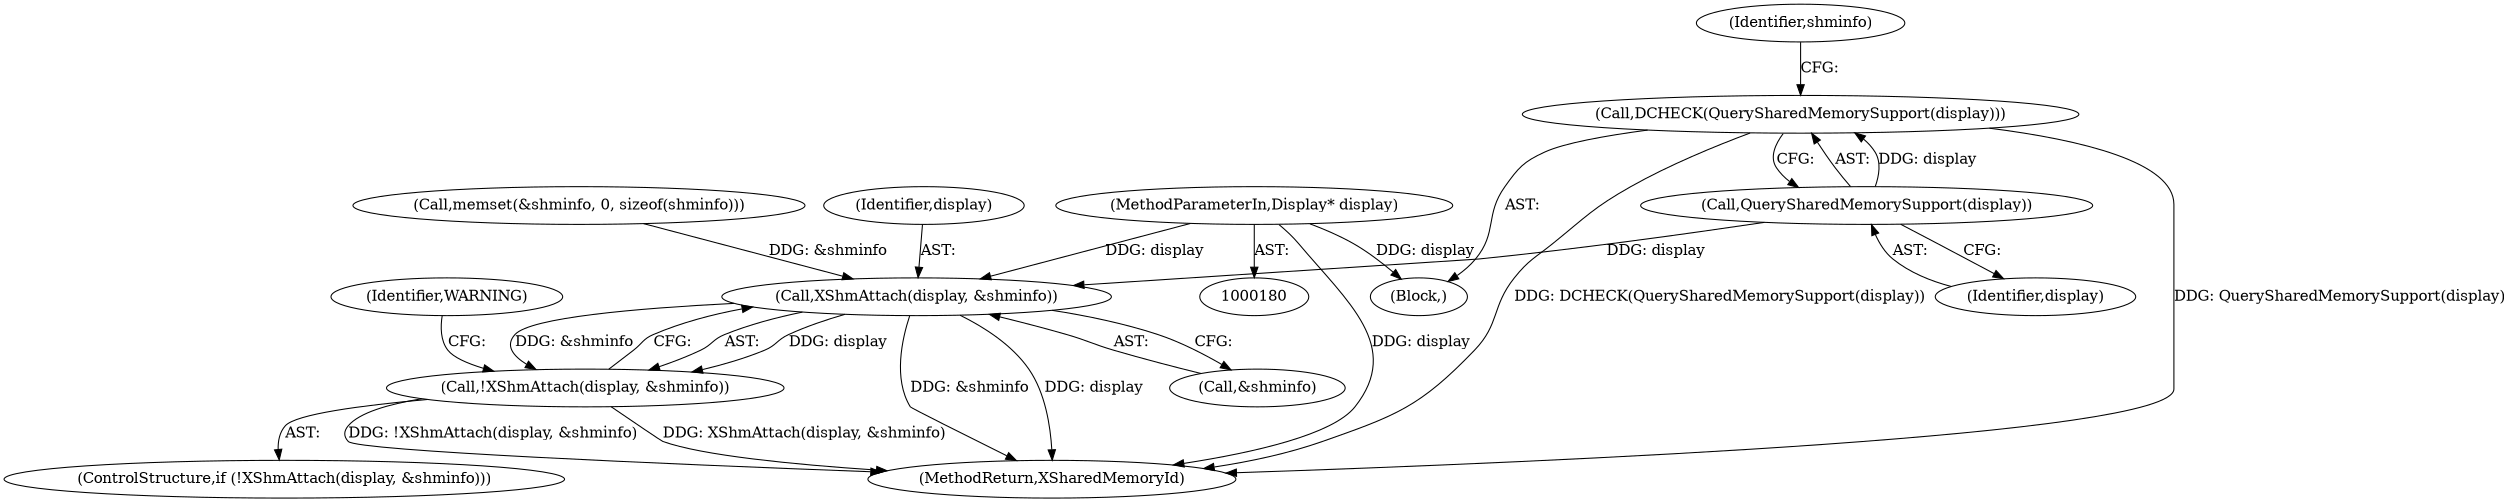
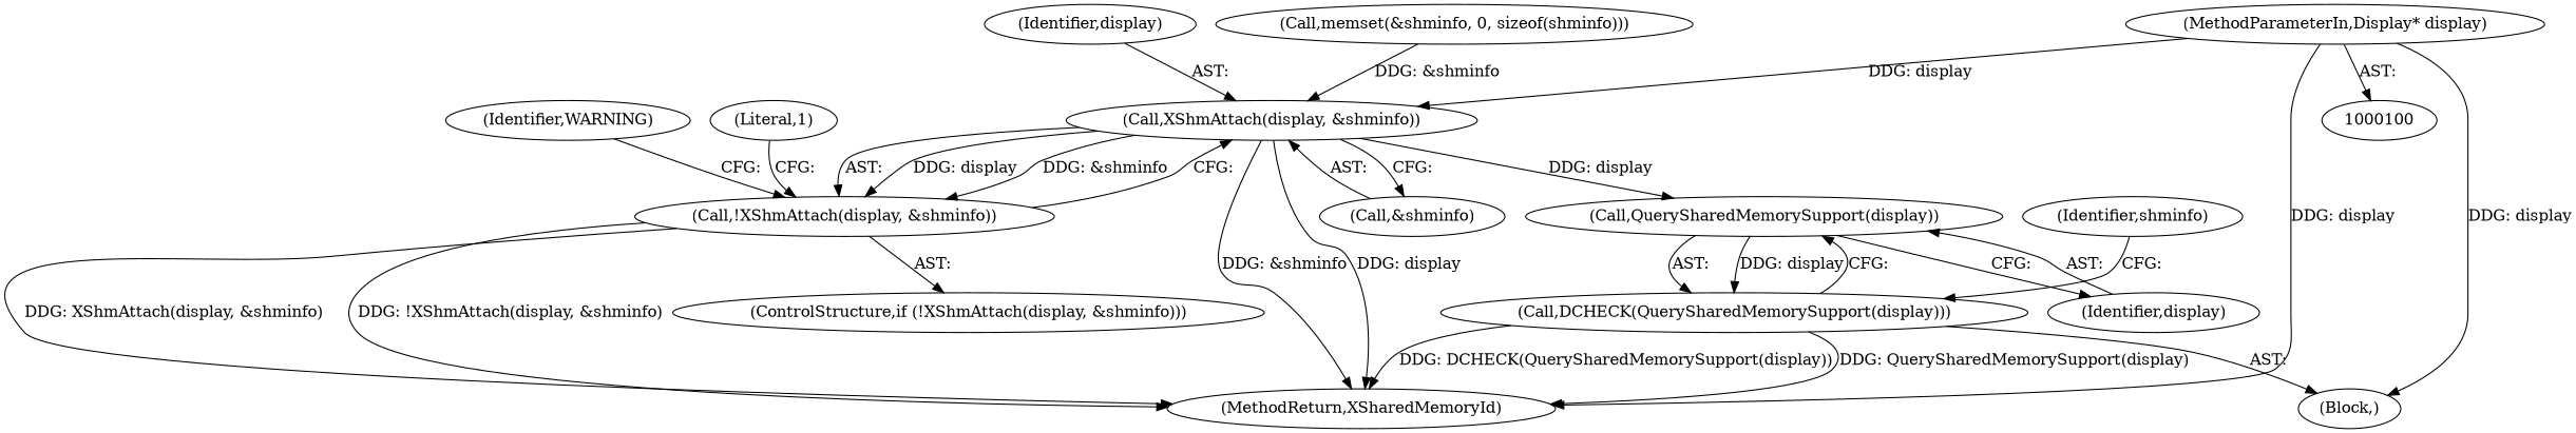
  digraph {
    n1 [label="(MethodParameterIn,Display* display)"]
    n2 [label="(Call,XShmAttach(display, &shminfo))"]
    n3 [label="(MethodReturn,XSharedMemoryId)"]
-   1000100 [label=1000180]
+   1000100
    n5 [label="(Block,)"]
    n6 [label="(Call,QuerySharedMemorySupport(display))"]
    n7 [label="(Call,DCHECK(QuerySharedMemorySupport(display)))"]
    n8 [label="(Identifier,display)"]
    n9 [label="(Call,!XShmAttach(display, &shminfo))"]
    n10 [label="(Call,&shminfo)"]
    n11 [label="(ControlStructure,if (!XShmAttach(display, &shminfo)))"]
    n12 [label="(Identifier,display)"]
    n13 [label="(Identifier,WARNING)"]
    n14 [label="(Identifier,shminfo)"]
+   n15 [label="(Literal,1)"]
    n16 [label="(Call,memset(&shminfo, 0, sizeof(shminfo)))"]
    n1 -> n2 [label="DDG: display"]
    n1 -> n3 [label="DDG: display"]
    n1 -> 1000100 [label="AST: "]
    n1 -> n5 [label="DDG: display"]
    n2 -> n3 [label="DDG: &shminfo"]
    n2 -> n3 [label="DDG: display"]
    n2 -> n9 [label="AST: "]
    n2 -> n9 [label="DDG: display"]
    n2 -> n9 [label="DDG: &shminfo"]
    n2 -> n10 [label="CFG: "]
-   n6 -> n2 [label="DDG: display"]
+   n2 -> n6 [label="DDG: display"]
    n6 -> n7 [label="AST: "]
    n6 -> n7 [label="DDG: display"]
    n6 -> n8 [label="CFG: "]
    n7 -> n3 [label="DDG: DCHECK(QuerySharedMemorySupport(display))"]
    n7 -> n3 [label="DDG: QuerySharedMemorySupport(display)"]
    n7 -> n5 [label="AST: "]
    n7 -> n6 [label="CFG: "]
    n8 -> n6 [label="AST: "]
    n9 -> n2 [label="CFG: "]
    n9 -> n3 [label="DDG: XShmAttach(display, &shminfo)"]
    n9 -> n3 [label="DDG: !XShmAttach(display, &shminfo)"]
    n9 -> n11 [label="AST: "]
    n10 -> n2 [label="AST: "]
    n12 -> n2 [label="AST: "]
    n13 -> n9 [label="CFG: "]
    n14 -> n7 [label="CFG: "]
+   n15 -> n9 [label="CFG: "]
    n16 -> n2 [label="DDG: &shminfo"]
  }
